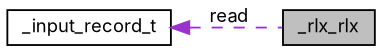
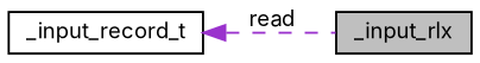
  digraph {
    rankdir=LR
    fontname=Inter
    node [color=black fontname=Inter fontsize=10 shape=record style=filled]
-   n1 [fillcolor=grey75 fontcolor=black height=0.2 label=_rlx_rlx width=0.4]
+   n1 [fillcolor=grey75 fontcolor=black height=0.2 label=_input_rlx width=0.4]
    n2 [fillcolor=white height=0.2 label=_input_record_t width=0.4]
    n2 -> n1 [color=darkorchid3 dir=back fontname=Inter fontsize=10 label=" read" labelfontname=Helvetica labelfontsize=10 style=dashed]
  }
